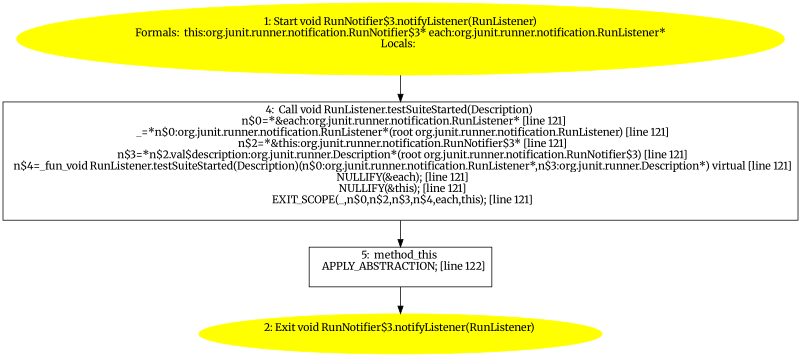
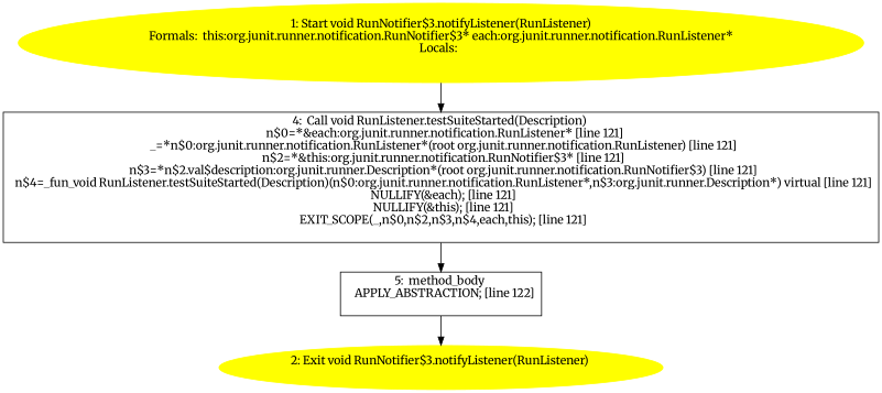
  digraph {
    fontname=Merriweather
    node [fontname=Merriweather]
    edge [fontname=Merriweather]
    n1 [color=yellow label="1: Start void RunNotifier$3.notifyListener(RunListener)\nFormals:  this:org.junit.runner.notification.RunNotifier$3* each:org.junit.runner.notification.RunListener*\nLocals:  \n  " style=filled]
    n2 [label="4:  Call void RunListener.testSuiteStarted(Description) \n   n$0=*&each:org.junit.runner.notification.RunListener* [line 121]\n  _=*n$0:org.junit.runner.notification.RunListener*(root org.junit.runner.notification.RunListener) [line 121]\n  n$2=*&this:org.junit.runner.notification.RunNotifier$3* [line 121]\n  n$3=*n$2.val$description:org.junit.runner.Description*(root org.junit.runner.notification.RunNotifier$3) [line 121]\n  n$4=_fun_void RunListener.testSuiteStarted(Description)(n$0:org.junit.runner.notification.RunListener*,n$3:org.junit.runner.Description*) virtual [line 121]\n  NULLIFY(&each); [line 121]\n  NULLIFY(&this); [line 121]\n  EXIT_SCOPE(_,n$0,n$2,n$3,n$4,each,this); [line 121]\n " shape=box]
-   n3 [label="5:  method_this \n   APPLY_ABSTRACTION; [line 122]\n " shape=box]
+   n3 [label="5:  method_body \n   APPLY_ABSTRACTION; [line 122]\n " shape=box]
    n4 [color=yellow label="2: Exit void RunNotifier$3.notifyListener(RunListener) \n  " style=filled]
    n1 -> n2
    n2 -> n3
    n3 -> n4
  }
